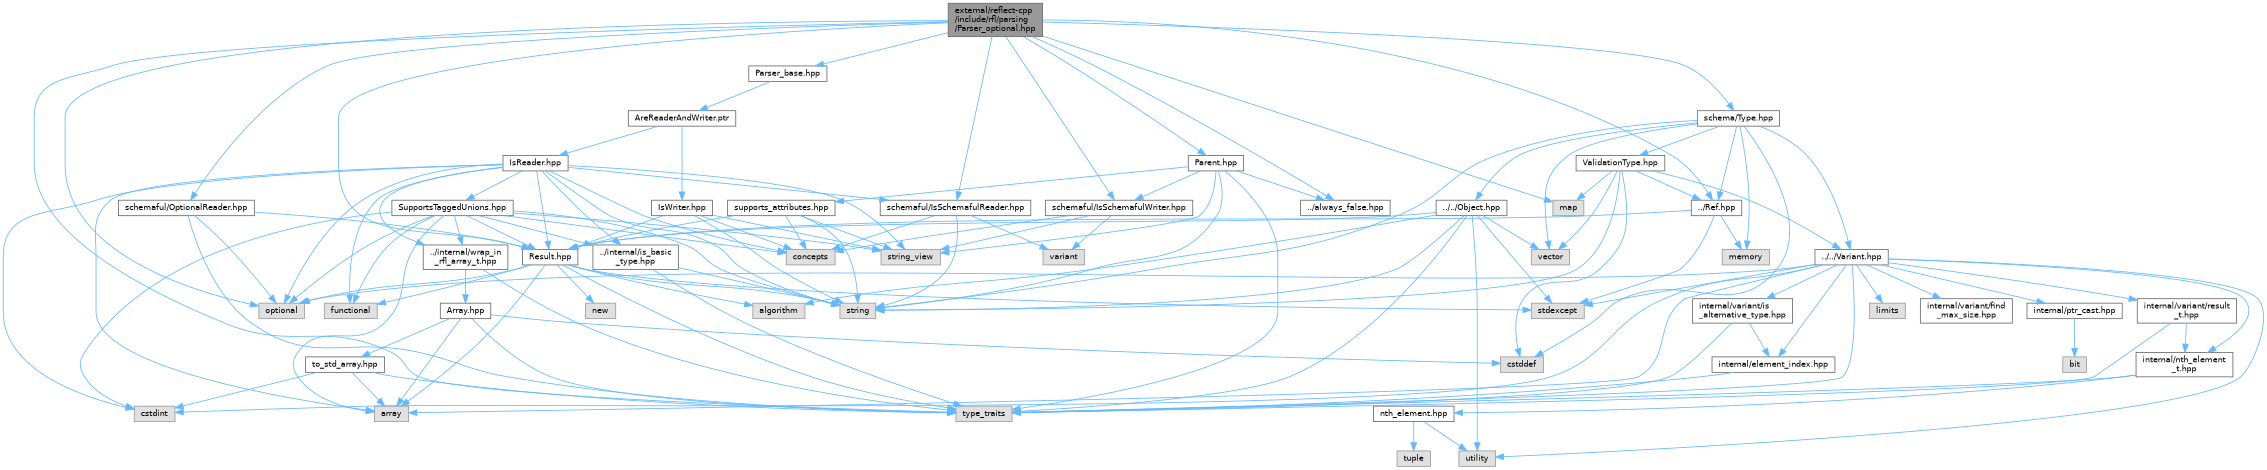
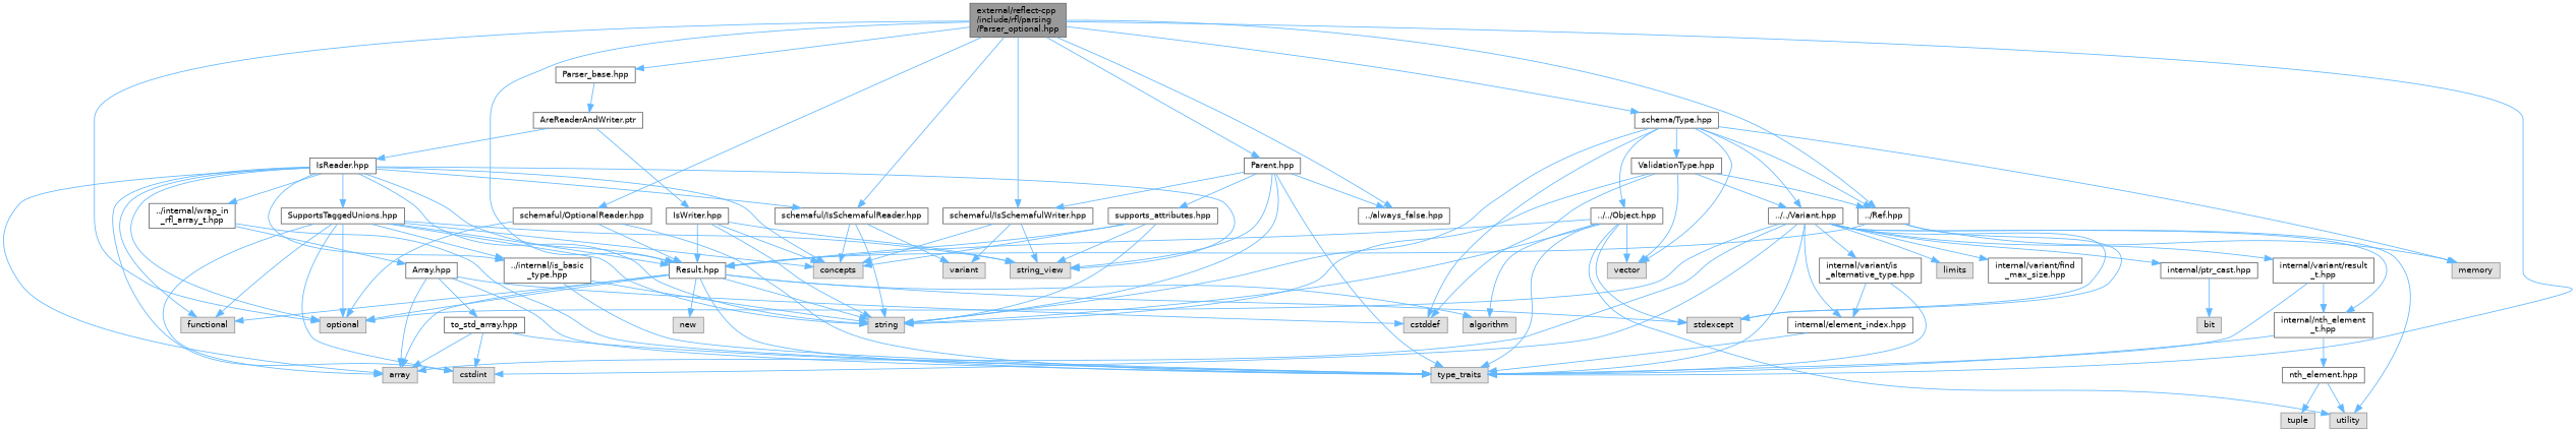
  digraph {
    node [color=grey40 fillcolor=white fontname=Helvetica fontsize=10 shape=box style=filled]
    edge [color=steelblue1 fontname=Helvetica fontsize=10 labelfontname=Helvetica labelfontsize=10 style=solid]
    n1 [color=gray40 fillcolor=grey60 fontcolor=black height=0.2 label="external/reflect-cpp\l/include/rfl/parsing\l/Parser_optional.hpp" width=0.4]
-   n2 [color=grey60 fillcolor="#E0E0E0" height=0.2 label=map width=0.4]
    n3 [color=grey60 fillcolor="#E0E0E0" height=0.2 label=optional width=0.4]
    n4 [color=grey60 fillcolor="#E0E0E0" height=0.2 label=type_traits width=0.4]
    n5 [height=0.2 label="../Ref.hpp" width=0.4]
    n6 [height=0.2 label="Result.hpp" width=0.4]
    n7 [height=0.2 label="../always_false.hpp" width=0.4]
    n8 [height=0.2 label="Parent.hpp" width=0.4]
    n9 [height=0.2 label="schemaful/IsSchemafulWriter.hpp" width=0.4]
    n10 [height=0.2 label="Parser_base.hpp" width=0.4]
    n11 [height=0.2 label="schemaful/IsSchemafulReader.hpp" width=0.4]
    n12 [height=0.2 label="schema/Type.hpp" width=0.4]
    n13 [height=0.2 label="schemaful/OptionalReader.hpp" width=0.4]
    n14 [color=grey60 fillcolor="#E0E0E0" height=0.2 label=memory width=0.4]
    n15 [color=grey60 fillcolor="#E0E0E0" height=0.2 label=stdexcept width=0.4]
    n16 [color=grey60 fillcolor="#E0E0E0" height=0.2 label=algorithm width=0.4]
    n17 [color=grey60 fillcolor="#E0E0E0" height=0.2 label=array width=0.4]
    n18 [color=grey60 fillcolor="#E0E0E0" height=0.2 label=functional width=0.4]
    n19 [color=grey60 fillcolor="#E0E0E0" height=0.2 label=new width=0.4]
    n20 [color=grey60 fillcolor="#E0E0E0" height=0.2 label=string width=0.4]
    n21 [color=grey60 fillcolor="#E0E0E0" height=0.2 label=string_view width=0.4]
    n22 [height=0.2 label="supports_attributes.hpp" width=0.4]
    n23 [color=grey60 fillcolor="#E0E0E0" height=0.2 label=concepts width=0.4]
    n24 [color=grey60 fillcolor="#E0E0E0" height=0.2 label=variant width=0.4]
    n25 [height=0.2 label="AreReaderAndWriter.ptr" width=0.4]
    n26 [color=grey60 fillcolor="#E0E0E0" height=0.2 label=cstddef width=0.4]
    n27 [color=grey60 fillcolor="#E0E0E0" height=0.2 label=vector width=0.4]
    n28 [height=0.2 label="../../Object.hpp" width=0.4]
    n29 [height=0.2 label="../../Variant.hpp" width=0.4]
    n30 [height=0.2 label="ValidationType.hpp" width=0.4]
    n31 [height=0.2 label="IsReader.hpp" width=0.4]
    n32 [height=0.2 label="IsWriter.hpp" width=0.4]
    n33 [color=grey60 fillcolor="#E0E0E0" height=0.2 label=cstdint width=0.4]
    n34 [height=0.2 label="../internal/is_basic\l_type.hpp" width=0.4]
    n35 [height=0.2 label="../internal/wrap_in\l_rfl_array_t.hpp" width=0.4]
    n36 [height=0.2 label="SupportsTaggedUnions.hpp" width=0.4]
    n37 [height=0.2 label="Array.hpp" width=0.4]
    n38 [height=0.2 label="to_std_array.hpp" width=0.4]
    n39 [color=grey60 fillcolor="#E0E0E0" height=0.2 label=utility width=0.4]
    n40 [color=grey60 fillcolor="#E0E0E0" height=0.2 label=limits width=0.4]
    n41 [height=0.2 label="internal/element_index.hpp" width=0.4]
    n42 [height=0.2 label="internal/nth_element\l_t.hpp" width=0.4]
    n43 [height=0.2 label="internal/variant/find\l_max_size.hpp" width=0.4]
    n44 [height=0.2 label="internal/variant/is\l_alternative_type.hpp" width=0.4]
    n45 [height=0.2 label="internal/variant/result\l_t.hpp" width=0.4]
    n46 [height=0.2 label="internal/ptr_cast.hpp" width=0.4]
    n47 [height=0.2 label="nth_element.hpp" width=0.4]
    n48 [color=grey60 fillcolor="#E0E0E0" height=0.2 label=bit width=0.4]
    n49 [color=grey60 fillcolor="#E0E0E0" height=0.2 label=tuple width=0.4]
-   n1 -> n2
    n1 -> n3
    n1 -> n4
    n1 -> n5
    n1 -> n6
    n1 -> n7
    n1 -> n8
    n1 -> n9
    n1 -> n10
    n1 -> n11
    n1 -> n12
    n1 -> n13
    n5 -> n6
    n5 -> n14
    n5 -> n15
    n6 -> n3
    n6 -> n4
    n6 -> n15
    n6 -> n16
    n6 -> n17
    n6 -> n18
    n6 -> n19
    n6 -> n20
    n8 -> n4
    n8 -> n7
    n8 -> n9
    n8 -> n20
    n8 -> n21
    n8 -> n22
    n9 -> n21
    n9 -> n23
    n9 -> n24
    n10 -> n25
    n11 -> n20
    n11 -> n23
    n11 -> n24
    n12 -> n5
    n12 -> n14
    n12 -> n20
    n12 -> n26
    n12 -> n27
    n12 -> n28
    n12 -> n29
    n12 -> n30
    n13 -> n3
    n13 -> n4
    n13 -> n6
    n22 -> n6
    n22 -> n20
    n22 -> n21
    n22 -> n23
    n25 -> n31
    n25 -> n32
    n28 -> n4
    n28 -> n6
    n28 -> n15
    n28 -> n16
    n28 -> n20
    n28 -> n27
    n28 -> n39
    n29 -> n3
    n29 -> n4
    n29 -> n15
    n29 -> n17
    n29 -> n33
    n29 -> n39
    n29 -> n40
    n29 -> n41
    n29 -> n42
    n29 -> n43
    n29 -> n44
    n29 -> n45
    n29 -> n46
-   n30 -> n2
    n30 -> n5
    n30 -> n20
    n30 -> n26
    n30 -> n27
    n30 -> n29
    n31 -> n3
    n31 -> n6
    n31 -> n11
    n31 -> n17
    n31 -> n18
    n31 -> n20
    n31 -> n21
    n31 -> n23
    n31 -> n33
    n31 -> n34
    n31 -> n35
    n31 -> n36
    n32 -> n6
    n32 -> n20
    n32 -> n21
    n32 -> n23
    n34 -> n4
    n34 -> n20
    n35 -> n4
    n35 -> n37
    n36 -> n3
    n36 -> n6
    n36 -> n17
    n36 -> n18
    n36 -> n20
    n36 -> n21
    n36 -> n23
    n36 -> n33
    n36 -> n34
-   n36 -> n35
    n37 -> n4
    n37 -> n17
    n37 -> n26
    n37 -> n38
    n38 -> n4
    n38 -> n17
    n38 -> n33
    n41 -> n4
    n42 -> n4
    n42 -> n47
    n44 -> n4
    n44 -> n41
    n45 -> n4
    n45 -> n42
    n46 -> n48
    n47 -> n39
    n47 -> n49
  }
